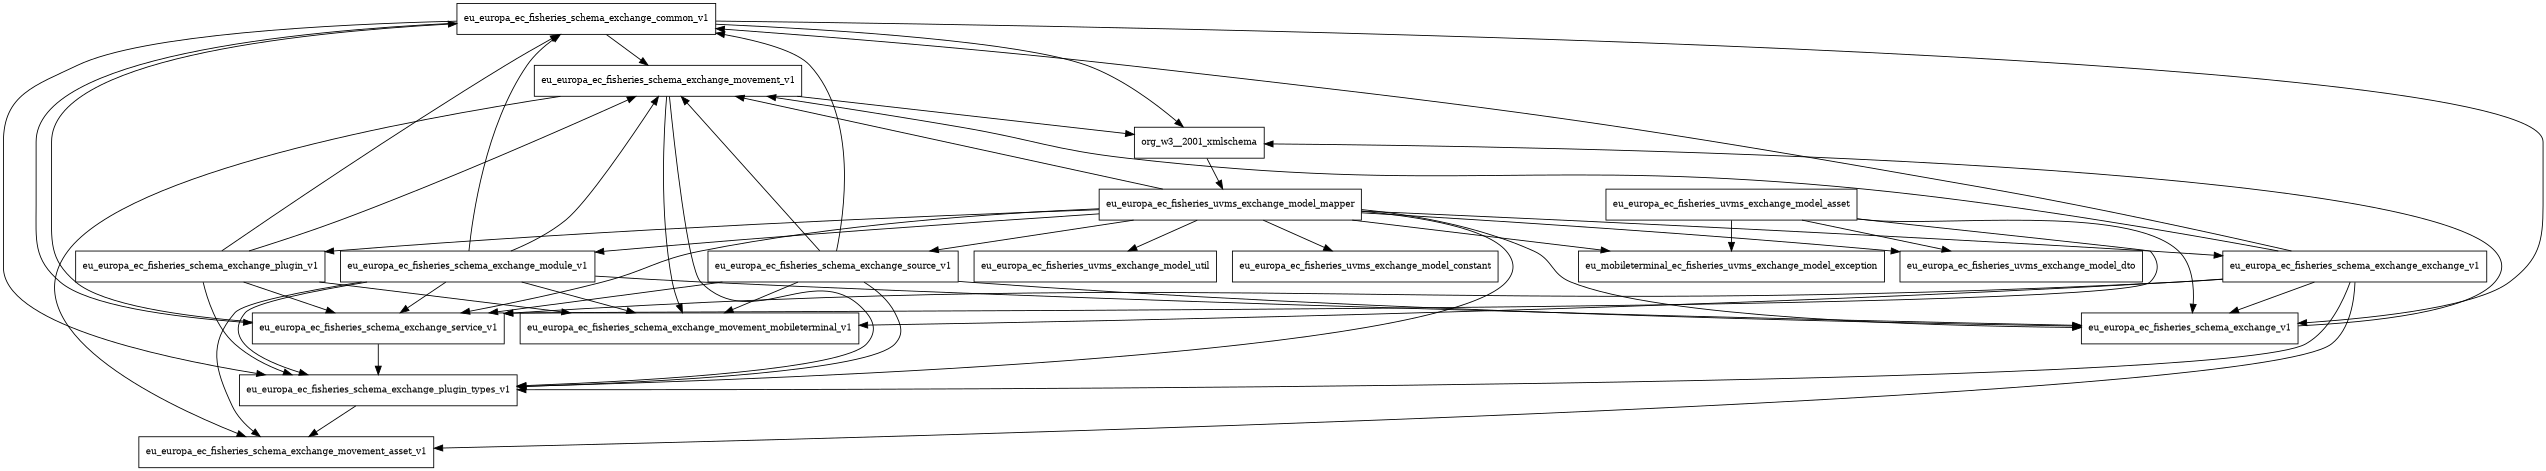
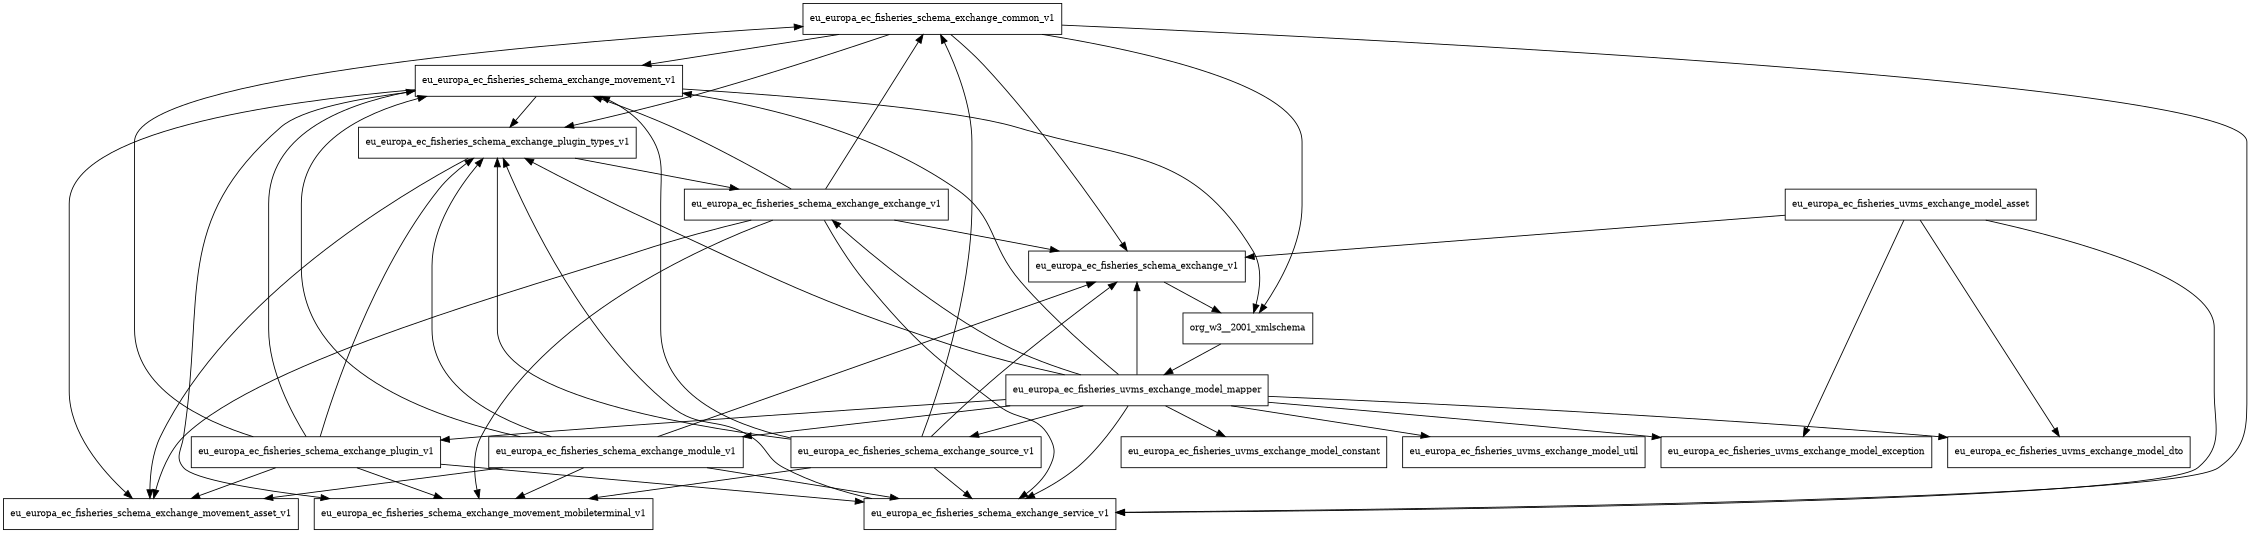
  digraph {
    node [fontsize=10.0 shape=box]
    eu_europa_ec_fisheries_schema_exchange_common_v1
    eu_europa_ec_fisheries_schema_exchange_movement_v1
    eu_europa_ec_fisheries_schema_exchange_plugin_types_v1
    eu_europa_ec_fisheries_schema_exchange_service_v1
    eu_europa_ec_fisheries_schema_exchange_v1
    org_w3__2001_xmlschema
    eu_europa_ec_fisheries_schema_exchange_movement_asset_v1
    eu_europa_ec_fisheries_schema_exchange_movement_mobileterminal_v1
    eu_europa_ec_fisheries_uvms_exchange_model_mapper
    eu_europa_ec_fisheries_schema_exchange_module_v1
    eu_europa_ec_fisheries_schema_exchange_plugin_v1
    n12 [label=eu_europa_ec_fisheries_schema_exchange_exchange_v1]
    eu_europa_ec_fisheries_schema_exchange_source_v1
-   eu_europa_ec_fisheries_uvms_exchange_model_exception [label=eu_mobileterminal_ec_fisheries_uvms_exchange_model_exception]
+   eu_europa_ec_fisheries_uvms_exchange_model_exception
    eu_europa_ec_fisheries_uvms_exchange_model_constant
    eu_europa_ec_fisheries_uvms_exchange_model_util
    eu_europa_ec_fisheries_uvms_exchange_model_dto
    n18 [label=eu_europa_ec_fisheries_uvms_exchange_model_asset]
    eu_europa_ec_fisheries_schema_exchange_common_v1 -> eu_europa_ec_fisheries_schema_exchange_movement_v1
    eu_europa_ec_fisheries_schema_exchange_common_v1 -> eu_europa_ec_fisheries_schema_exchange_plugin_types_v1
    eu_europa_ec_fisheries_schema_exchange_common_v1 -> eu_europa_ec_fisheries_schema_exchange_service_v1
    eu_europa_ec_fisheries_schema_exchange_common_v1 -> eu_europa_ec_fisheries_schema_exchange_v1
    eu_europa_ec_fisheries_schema_exchange_common_v1 -> org_w3__2001_xmlschema
    eu_europa_ec_fisheries_schema_exchange_movement_v1 -> eu_europa_ec_fisheries_schema_exchange_plugin_types_v1
    eu_europa_ec_fisheries_schema_exchange_movement_v1 -> org_w3__2001_xmlschema
    eu_europa_ec_fisheries_schema_exchange_movement_v1 -> eu_europa_ec_fisheries_schema_exchange_movement_asset_v1
    eu_europa_ec_fisheries_schema_exchange_movement_v1 -> eu_europa_ec_fisheries_schema_exchange_movement_mobileterminal_v1
    eu_europa_ec_fisheries_schema_exchange_plugin_types_v1 -> eu_europa_ec_fisheries_schema_exchange_movement_asset_v1
-   eu_europa_ec_fisheries_schema_exchange_service_v1 -> eu_europa_ec_fisheries_schema_exchange_common_v1
    eu_europa_ec_fisheries_schema_exchange_service_v1 -> eu_europa_ec_fisheries_schema_exchange_plugin_types_v1
    eu_europa_ec_fisheries_schema_exchange_v1 -> org_w3__2001_xmlschema
    org_w3__2001_xmlschema -> eu_europa_ec_fisheries_uvms_exchange_model_mapper
    eu_europa_ec_fisheries_uvms_exchange_model_mapper -> eu_europa_ec_fisheries_schema_exchange_movement_v1
    eu_europa_ec_fisheries_uvms_exchange_model_mapper -> eu_europa_ec_fisheries_schema_exchange_plugin_types_v1
    eu_europa_ec_fisheries_uvms_exchange_model_mapper -> eu_europa_ec_fisheries_schema_exchange_service_v1
    eu_europa_ec_fisheries_uvms_exchange_model_mapper -> eu_europa_ec_fisheries_schema_exchange_v1
    eu_europa_ec_fisheries_uvms_exchange_model_mapper -> eu_europa_ec_fisheries_schema_exchange_module_v1
    eu_europa_ec_fisheries_uvms_exchange_model_mapper -> eu_europa_ec_fisheries_schema_exchange_plugin_v1
    eu_europa_ec_fisheries_uvms_exchange_model_mapper -> n12
    eu_europa_ec_fisheries_uvms_exchange_model_mapper -> eu_europa_ec_fisheries_schema_exchange_source_v1
    eu_europa_ec_fisheries_uvms_exchange_model_mapper -> eu_europa_ec_fisheries_uvms_exchange_model_exception
    eu_europa_ec_fisheries_uvms_exchange_model_mapper -> eu_europa_ec_fisheries_uvms_exchange_model_constant
    eu_europa_ec_fisheries_uvms_exchange_model_mapper -> eu_europa_ec_fisheries_uvms_exchange_model_util
    eu_europa_ec_fisheries_uvms_exchange_model_mapper -> eu_europa_ec_fisheries_uvms_exchange_model_dto
-   eu_europa_ec_fisheries_schema_exchange_module_v1 -> eu_europa_ec_fisheries_schema_exchange_common_v1
    eu_europa_ec_fisheries_schema_exchange_module_v1 -> eu_europa_ec_fisheries_schema_exchange_movement_v1
    eu_europa_ec_fisheries_schema_exchange_module_v1 -> eu_europa_ec_fisheries_schema_exchange_plugin_types_v1
    eu_europa_ec_fisheries_schema_exchange_module_v1 -> eu_europa_ec_fisheries_schema_exchange_service_v1
    eu_europa_ec_fisheries_schema_exchange_module_v1 -> eu_europa_ec_fisheries_schema_exchange_v1
    eu_europa_ec_fisheries_schema_exchange_module_v1 -> eu_europa_ec_fisheries_schema_exchange_movement_asset_v1
    eu_europa_ec_fisheries_schema_exchange_module_v1 -> eu_europa_ec_fisheries_schema_exchange_movement_mobileterminal_v1
    eu_europa_ec_fisheries_schema_exchange_plugin_v1 -> eu_europa_ec_fisheries_schema_exchange_common_v1
    eu_europa_ec_fisheries_schema_exchange_plugin_v1 -> eu_europa_ec_fisheries_schema_exchange_movement_v1
    eu_europa_ec_fisheries_schema_exchange_plugin_v1 -> eu_europa_ec_fisheries_schema_exchange_plugin_types_v1
    eu_europa_ec_fisheries_schema_exchange_plugin_v1 -> eu_europa_ec_fisheries_schema_exchange_service_v1
+   eu_europa_ec_fisheries_schema_exchange_plugin_v1 -> eu_europa_ec_fisheries_schema_exchange_movement_asset_v1
    eu_europa_ec_fisheries_schema_exchange_plugin_v1 -> eu_europa_ec_fisheries_schema_exchange_movement_mobileterminal_v1
    n12 -> eu_europa_ec_fisheries_schema_exchange_common_v1
    n12 -> eu_europa_ec_fisheries_schema_exchange_movement_v1
-   n12 -> eu_europa_ec_fisheries_schema_exchange_plugin_types_v1
+   eu_europa_ec_fisheries_schema_exchange_plugin_types_v1 -> n12
    n12 -> eu_europa_ec_fisheries_schema_exchange_service_v1
    n12 -> eu_europa_ec_fisheries_schema_exchange_v1
    n12 -> eu_europa_ec_fisheries_schema_exchange_movement_asset_v1
    n12 -> eu_europa_ec_fisheries_schema_exchange_movement_mobileterminal_v1
    eu_europa_ec_fisheries_schema_exchange_source_v1 -> eu_europa_ec_fisheries_schema_exchange_common_v1
    eu_europa_ec_fisheries_schema_exchange_source_v1 -> eu_europa_ec_fisheries_schema_exchange_movement_v1
    eu_europa_ec_fisheries_schema_exchange_source_v1 -> eu_europa_ec_fisheries_schema_exchange_plugin_types_v1
    eu_europa_ec_fisheries_schema_exchange_source_v1 -> eu_europa_ec_fisheries_schema_exchange_service_v1
    eu_europa_ec_fisheries_schema_exchange_source_v1 -> eu_europa_ec_fisheries_schema_exchange_v1
    eu_europa_ec_fisheries_schema_exchange_source_v1 -> eu_europa_ec_fisheries_schema_exchange_movement_mobileterminal_v1
    n18 -> eu_europa_ec_fisheries_schema_exchange_service_v1
    n18 -> eu_europa_ec_fisheries_schema_exchange_v1
    n18 -> eu_europa_ec_fisheries_uvms_exchange_model_exception
    n18 -> eu_europa_ec_fisheries_uvms_exchange_model_dto
  }
